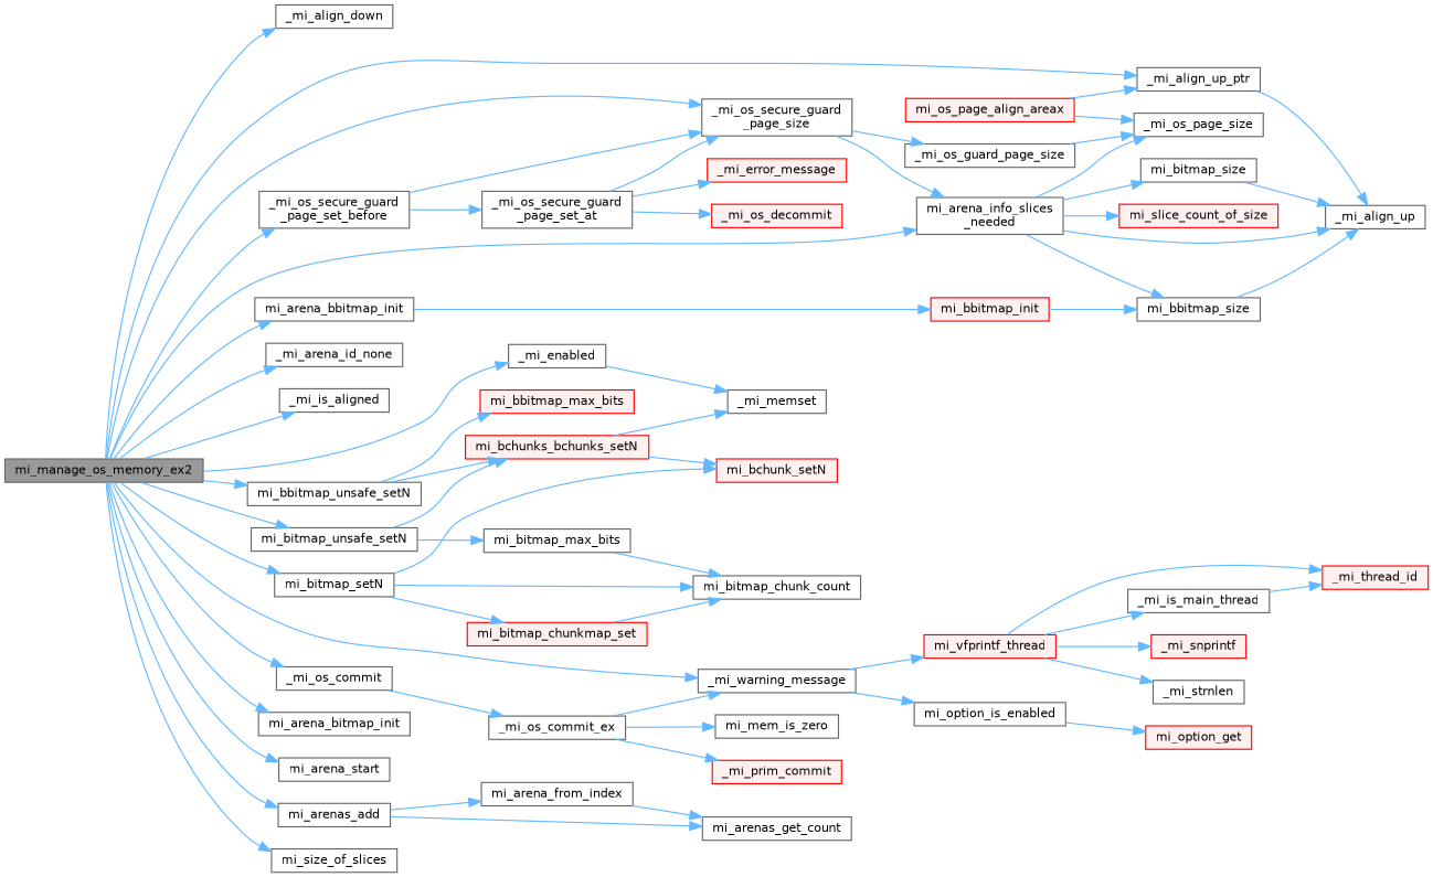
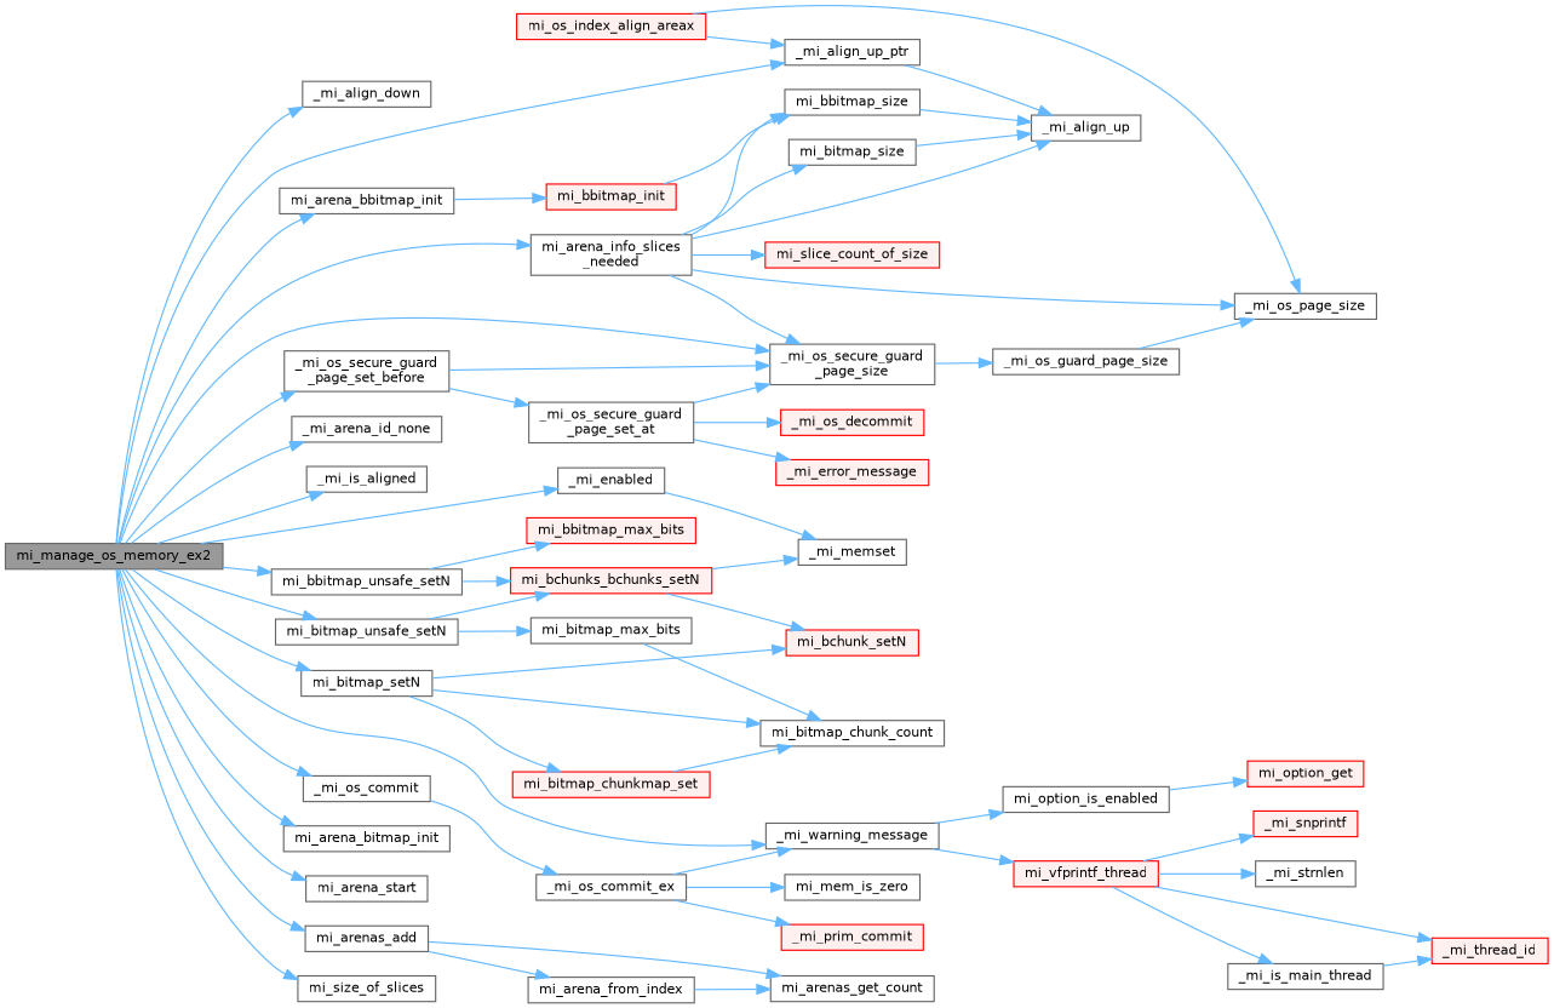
  digraph {
    rankdir=LR
    node [color=grey40 fillcolor=white fontname=Helvetica fontsize=10 shape=box style=filled]
    edge [color=steelblue1 fontname=Helvetica fontsize=10 labelfontname=Helvetica labelfontsize=10 style=solid]
    n1 [color=gray40 fillcolor=grey60 fontcolor=black height=0.2 label=mi_manage_os_memory_ex2 width=0.4]
    n2 [height=0.2 label=_mi_align_down width=0.4]
    n3 [height=0.2 label=_mi_align_up_ptr width=0.4]
    n4 [height=0.2 label=_mi_arena_id_none width=0.4]
    n5 [height=0.2 label=_mi_is_aligned width=0.4]
    n6 [height=0.2 label=_mi_enabled width=0.4]
    n7 [height=0.2 label=_mi_os_commit width=0.4]
    n8 [height=0.2 label=_mi_warning_message width=0.4]
    n9 [height=0.2 label="_mi_os_secure_guard\l_page_set_before" width=0.4]
    n10 [height=0.2 label="_mi_os_secure_guard\l_page_size" width=0.4]
    n11 [height=0.2 label=mi_arena_bbitmap_init width=0.4]
    n12 [height=0.2 label=mi_arena_bitmap_init width=0.4]
    n13 [height=0.2 label="mi_arena_info_slices\l_needed" width=0.4]
    n14 [height=0.2 label=mi_arena_start width=0.4]
    n15 [height=0.2 label=mi_arenas_add width=0.4]
    n16 [height=0.2 label=mi_bbitmap_unsafe_setN width=0.4]
    n17 [height=0.2 label=mi_bitmap_setN width=0.4]
    n18 [height=0.2 label=mi_bitmap_unsafe_setN width=0.4]
    n19 [height=0.2 label=mi_size_of_slices width=0.4]
    n20 [height=0.2 label=_mi_align_up width=0.4]
    n21 [height=0.2 label=_mi_memset width=0.4]
    n22 [height=0.2 label=_mi_os_commit_ex width=0.4]
    n23 [height=0.2 label=mi_option_is_enabled width=0.4]
    n24 [color=red fillcolor="#FFF0F0" height=0.2 label=mi_vfprintf_thread width=0.4]
    n25 [height=0.2 label="_mi_os_secure_guard\l_page_set_at" width=0.4]
    n26 [height=0.2 label=_mi_os_guard_page_size width=0.4]
    n27 [color=red fillcolor="#FFF0F0" height=0.2 label=mi_bbitmap_init width=0.4]
    n28 [height=0.2 label=_mi_os_page_size width=0.4]
    n29 [height=0.2 label=mi_bbitmap_size width=0.4]
    n30 [height=0.2 label=mi_bitmap_size width=0.4]
    n31 [color=red fillcolor="#FFF0F0" height=0.2 label=mi_slice_count_of_size width=0.4]
    n32 [height=0.2 label=mi_arena_from_index width=0.4]
    n33 [height=0.2 label=mi_arenas_get_count width=0.4]
    n34 [color=red fillcolor="#FFF0F0" height=0.2 label=mi_bbitmap_max_bits width=0.4]
    n35 [color=red fillcolor="#FFF0F0" height=0.2 label=mi_bchunks_bchunks_setN width=0.4]
    n36 [color=red fillcolor="#FFF0F0" height=0.2 label=mi_bchunk_setN width=0.4]
    n37 [height=0.2 label=mi_bitmap_chunk_count width=0.4]
    n38 [color=red fillcolor="#FFF0F0" height=0.2 label=mi_bitmap_chunkmap_set width=0.4]
    n39 [height=0.2 label=mi_bitmap_max_bits width=0.4]
    n40 [color=red fillcolor="#FFF0F0" height=0.2 label=_mi_prim_commit width=0.4]
    n41 [height=0.2 label=mi_mem_is_zero width=0.4]
-   n42 [color=red fillcolor="#FFF0F0" height=0.2 label=mi_os_page_align_areax width=0.4]
+   n42 [color=red fillcolor="#FFF0F0" height=0.2 label=mi_os_index_align_areax width=0.4]
    n43 [color=red fillcolor="#FFF0F0" height=0.2 label=mi_option_get width=0.4]
    n44 [height=0.2 label=_mi_is_main_thread width=0.4]
    n45 [color=red fillcolor="#FFF0F0" height=0.2 label=_mi_thread_id width=0.4]
    n46 [color=red fillcolor="#FFF0F0" height=0.2 label=_mi_snprintf width=0.4]
    n47 [height=0.2 label=_mi_strnlen width=0.4]
    n48 [color=red fillcolor="#FFF0F0" height=0.2 label=_mi_error_message width=0.4]
    n49 [color=red fillcolor="#FFF0F0" height=0.2 label=_mi_os_decommit width=0.4]
    n1 -> n2
    n1 -> n3
    n1 -> n4
    n1 -> n5
    n1 -> n6
    n1 -> n7
    n1 -> n8
    n1 -> n9
    n1 -> n10
    n1 -> n11
    n1 -> n12
    n1 -> n13
    n1 -> n14
    n1 -> n15
    n1 -> n16
    n1 -> n17
    n1 -> n18
    n1 -> n19
    n3 -> n20
    n6 -> n21
    n7 -> n22
    n8 -> n23
    n8 -> n24
    n9 -> n10
    n9 -> n25
    n10 -> n26
    n11 -> n27
-   n10 -> n13
+   n13 -> n10
    n13 -> n20
    n13 -> n28
    n13 -> n29
    n13 -> n30
    n13 -> n31
    n15 -> n32
    n15 -> n33
    n16 -> n34
    n16 -> n35
    n17 -> n36
    n17 -> n37
    n17 -> n38
    n18 -> n35
    n18 -> n39
    n22 -> n8
    n22 -> n40
    n22 -> n41
    n23 -> n43
    n24 -> n44
    n24 -> n45
    n24 -> n46
    n24 -> n47
    n25 -> n10
    n25 -> n48
    n25 -> n49
    n26 -> n28
    n27 -> n29
    n29 -> n20
    n30 -> n20
    n32 -> n33
    n35 -> n21
    n35 -> n36
    n38 -> n37
    n39 -> n37
    n42 -> n3
    n42 -> n28
    n44 -> n45
  }
